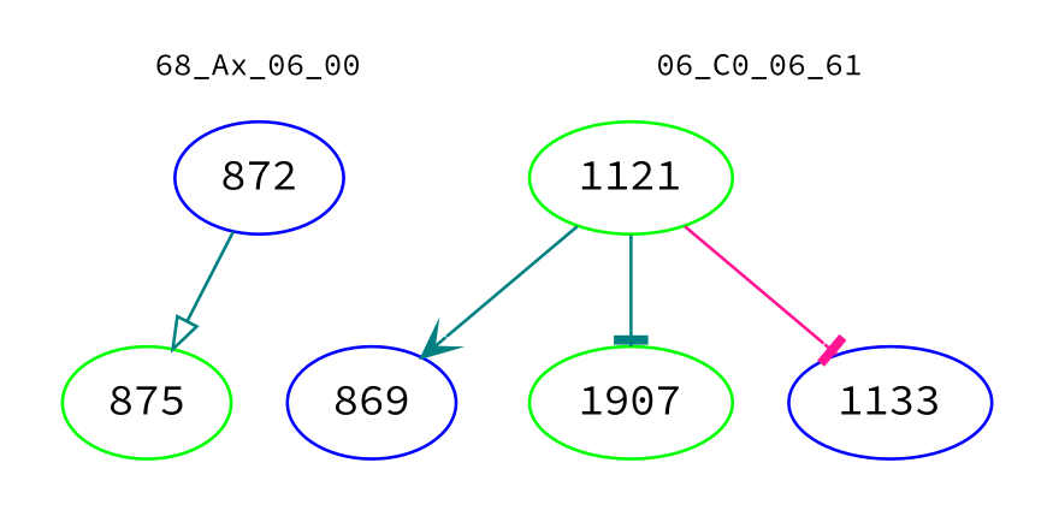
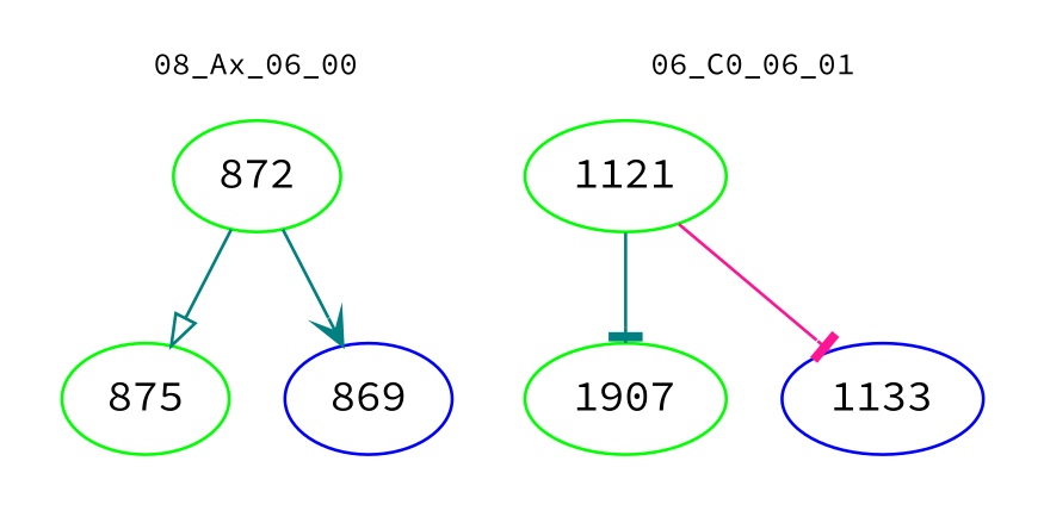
  digraph {
    fontname="Source Code Pro"
    node [color=blue fontname="Source Code Pro"]
    edge [arrowhead=tee color=teal fontname="Source Code Pro"]
-   n1 [label=872]
+   n1 [color=green label=872]
    n2 [label=869]
    n3 [color=green label=875]
    n4 [color=green label=1121]
    n5 [color=green label=1907]
    n6 [label=1133]
    subgraph cluster_1 {
      color=white
      fontsize=10
-     label="68_Ax_06_00"
+     label="08_Ax_06_00"
      n1
      n2
      n3
    }
    subgraph cluster_2 {
      color=white
      fontsize=10
-     label="06_C0_06_61"
+     label="06_C0_06_01"
      n4
      n5
      n6
    }
-   n4 -> n2 [arrowhead=vee]
+   n1 -> n2 [arrowhead=vee]
    n1 -> n3 [arrowhead=onormal]
    n4 -> n5
    n4 -> n6 [color=deeppink]
  }
